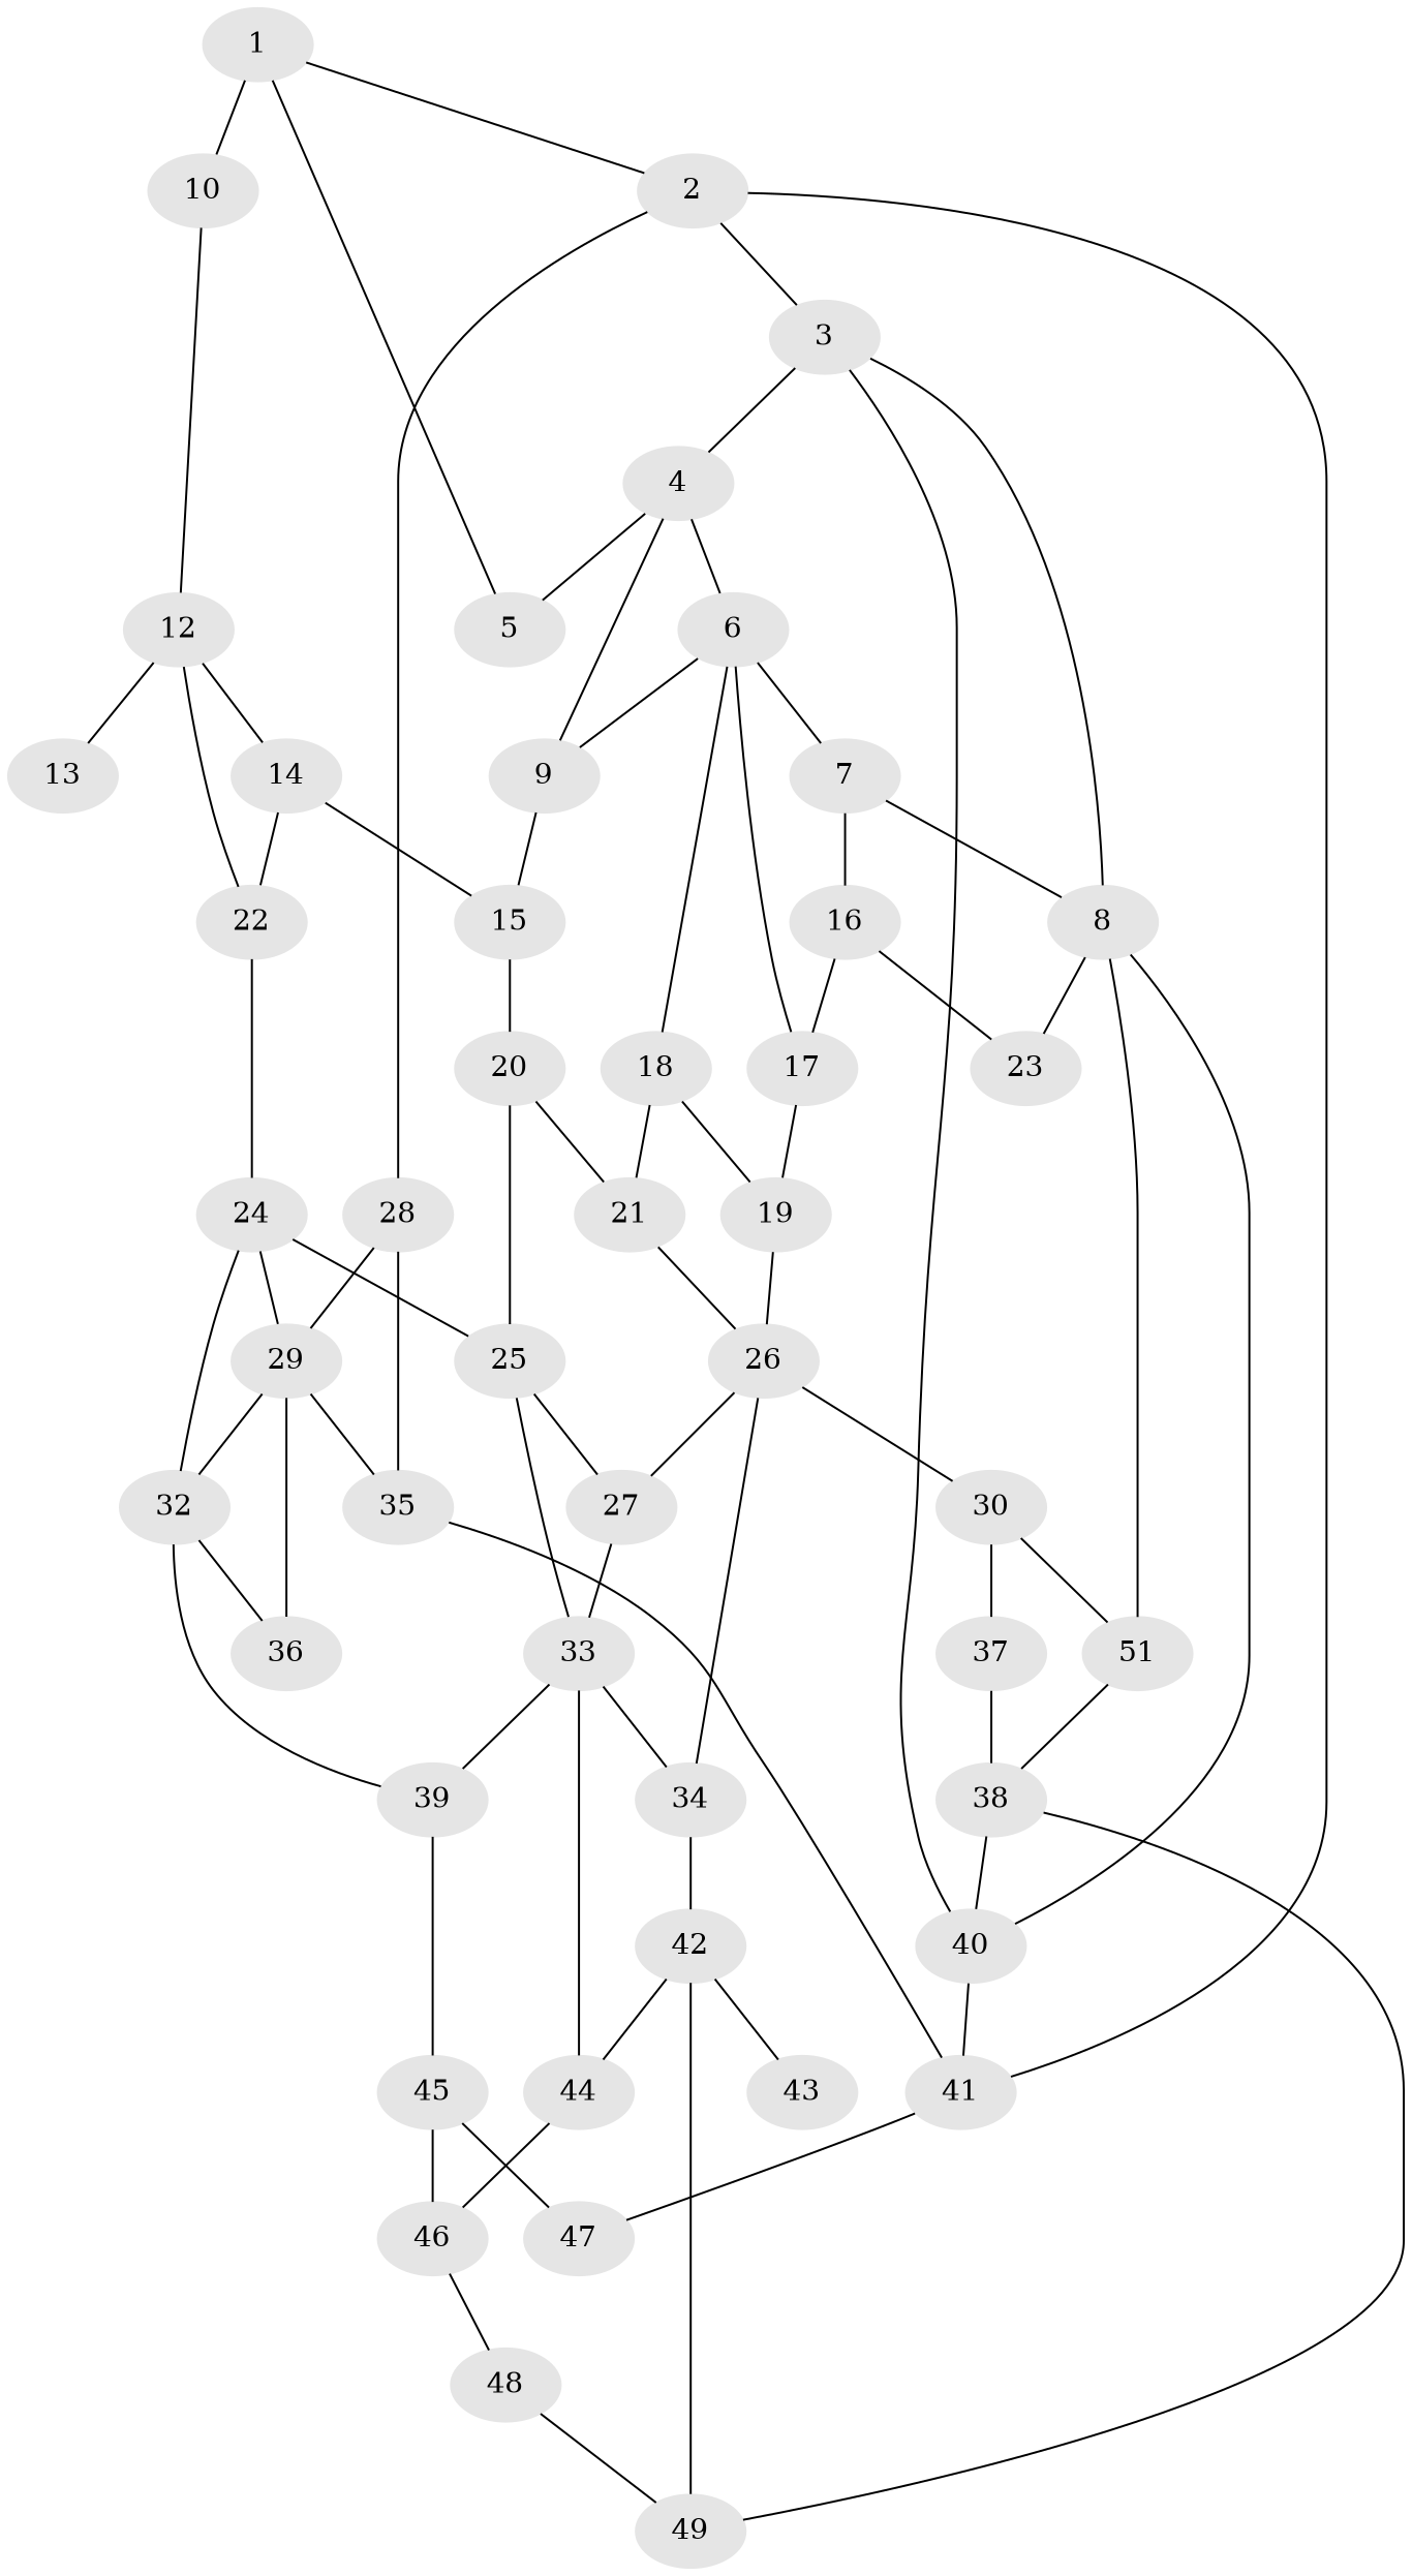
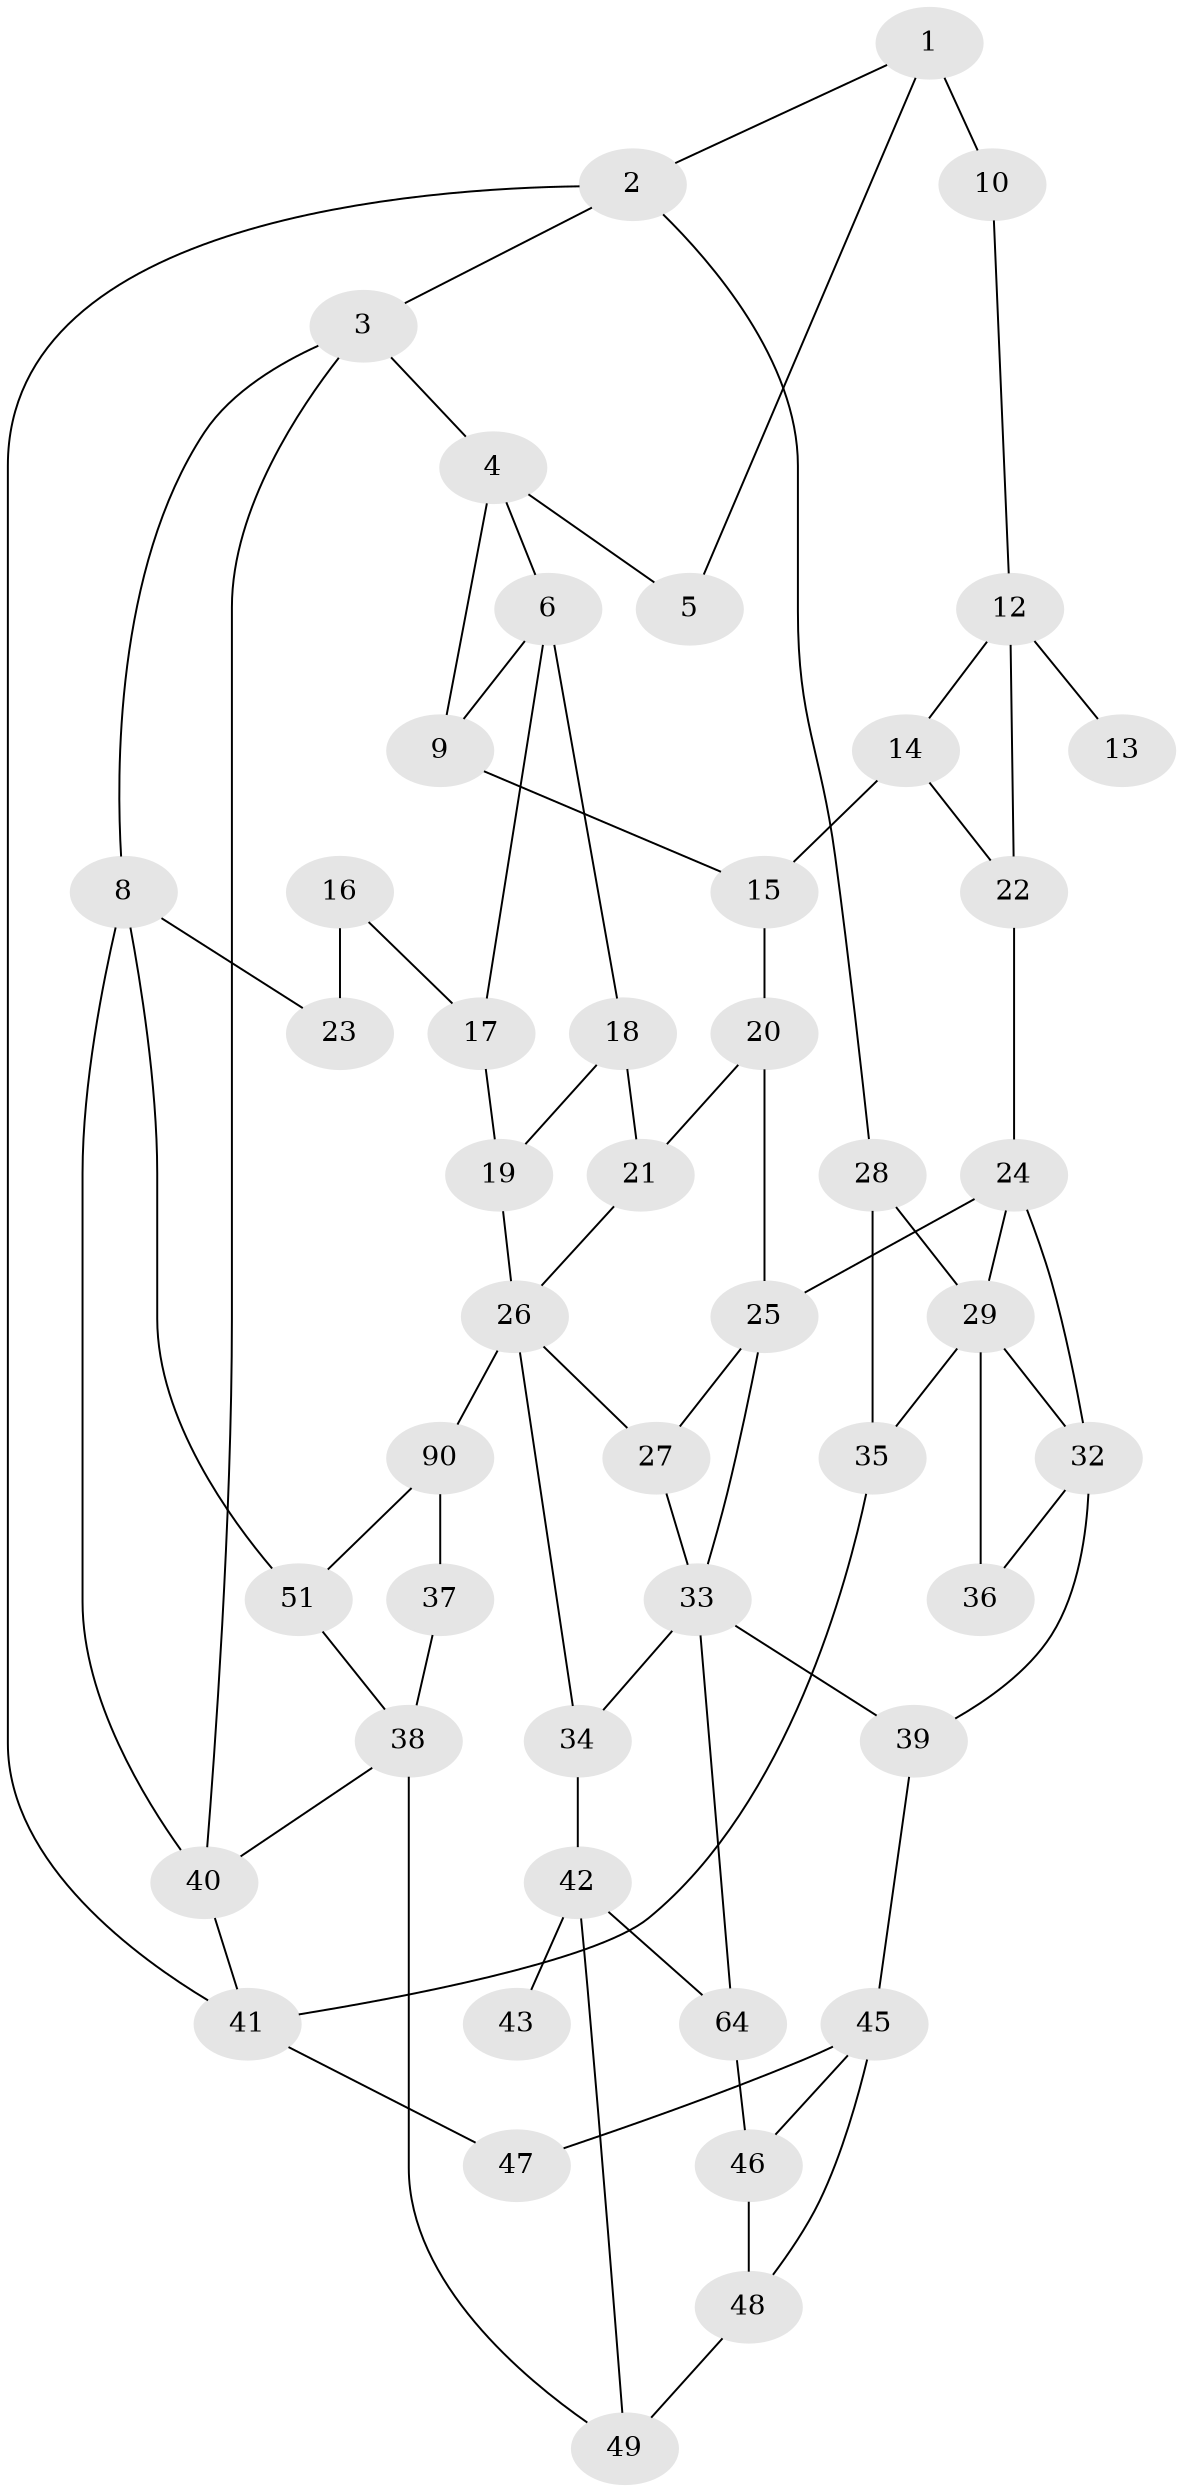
  graph {
    node [color=gray90 style=filled]
    edge [weight=1.0]
    1
    2
    5
    10
    3
    28
    41
    12
    4
    8
    40
    29
    35
    47
    6
    9
    23
    n18 [label=51]
-   7
    17
    18
    15
    16
    19
    21
    38
    20
    13
    14
    22
    24
    25
    26
    27
-   30
+   30 [label=90]
    34
    33
    32
    36
    39
-   44
+   44 [label=64]
    37
    42
    49
    45
    46
    43
    48
    1 -- 2
    1 -- 5
    1 -- 10 [weight=2.0]
    2 -- 3
    2 -- 28
    2 -- 41
    10 -- 12 [weight=2.0]
    3 -- 4
    3 -- 8
    3 -- 40
    28 -- 29
    28 -- 35
    41 -- 47
    12 -- 13 [weight=2.0]
    12 -- 14
    12 -- 22
    4 -- 5
    4 -- 6
    4 -- 9
    8 -- 40
    8 -- 23
    8 -- n18 [weight=2.0]
    40 -- 41
    29 -- 35
    29 -- 32
    29 -- 36 [weight=2.0]
    35 -- 41
    6 -- 9
-   6 -- 7
    6 -- 17
    6 -- 18
    9 -- 15
    n18 -- 38
-   7 -- 8
-   7 -- 16
    17 -- 19
    18 -- 19
    18 -- 21
    15 -- 20 [weight=2.0]
    16 -- 23 [weight=2.0]
    16 -- 17
    19 -- 26
    21 -- 26
    38 -- 40
    38 -- 49
    20 -- 21
    20 -- 25 [weight=2.0]
    14 -- 15
    14 -- 22
    22 -- 24
    24 -- 29
    24 -- 25 [weight=2.0]
    24 -- 32
    25 -- 27
    25 -- 33
    26 -- 27
    26 -- 30 [weight=2.0]
    26 -- 34
    27 -- 33
    30 -- n18
    30 -- 37
    34 -- 42 [weight=2.0]
    33 -- 34
    33 -- 39
    33 -- 44
    32 -- 36
    32 -- 39 [weight=2.0]
    39 -- 45 [weight=2.0]
    44 -- 46
    37 -- 38 [weight=2.0]
    42 -- 44
    42 -- 49
    42 -- 43 [weight=2.0]
    45 -- 47 [weight=2.0]
    45 -- 46
+   45 -- 48
    46 -- 48
    48 -- 49
  }
